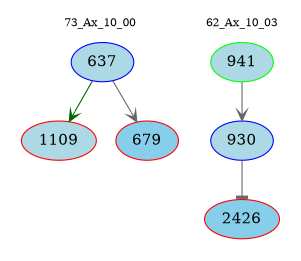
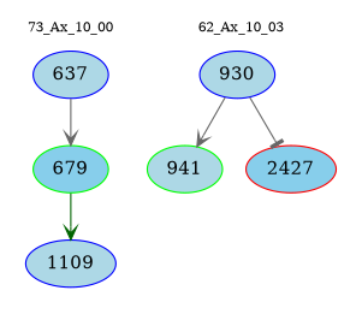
  digraph {
    node [color=blue fillcolor=lightblue style=filled]
    edge [arrowhead=vee color=gray40]
    n1 [label=637]
-   n2 [color=red label=1109]
-   n3 [color=red fillcolor=skyblue label=679]
+   n2 [label=1109]
+   n3 [color=green fillcolor=skyblue label=679]
    n4 [label=930]
    n5 [color=green label=941]
-   n6 [color=red fillcolor=skyblue label=2426]
+   n6 [color=red fillcolor=skyblue label=2427]
    subgraph cluster_1 {
      color=white
      fontsize=10
      label="73_Ax_10_00"
      n1
      n2
      n3
    }
    subgraph cluster_2 {
      color=white
      fontsize=10
      label="62_Ax_10_03"
      n4
      n5
      n6
    }
-   n1 -> n2 [color=darkgreen]
+   n3 -> n2 [color=darkgreen]
    n1 -> n3
-   n5 -> n4
+   n4 -> n5
    n4 -> n6 [arrowhead=tee]
  }
